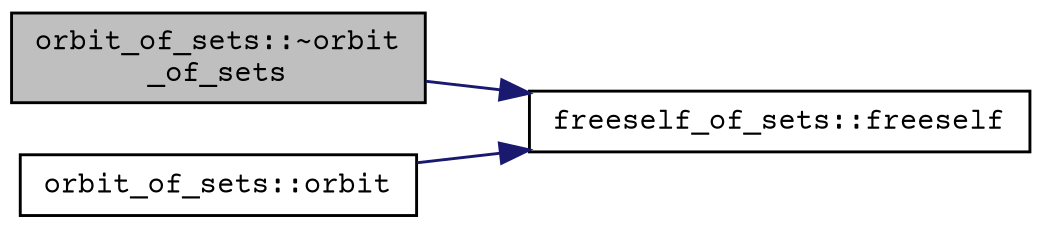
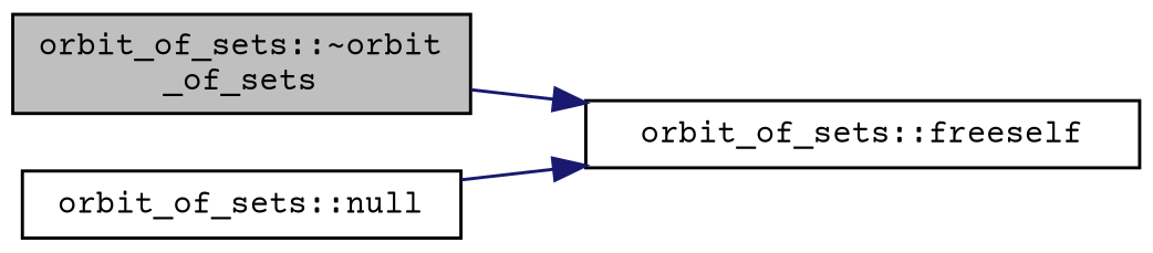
  digraph {
    fontname="Courier Prime"
    rankdir=LR
    node [color=black fillcolor=white fontname="Courier Prime" fontsize=10 shape=record style=filled]
    edge [color=midnightblue fontname="Courier Prime" fontsize=10 labelfontname=Helvetica labelfontsize=10 style=solid]
    n1 [fillcolor=grey75 fontcolor=black height=0.2 label="orbit_of_sets::~orbit\l_of_sets" width=0.4]
-   n2 [height=0.2 label="freeself_of_sets::freeself" width=0.4]
-   n3 [height=0.2 label="orbit_of_sets::orbit" width=0.4]
+   n2 [height=0.2 label="orbit_of_sets::freeself" width=0.4]
+   n3 [height=0.2 label="orbit_of_sets::null" width=0.4]
    n1 -> n2
    n3 -> n2
  }
